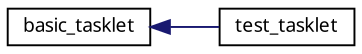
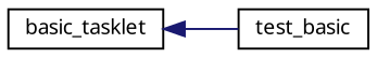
  digraph {
    rankdir=LR
    fontname="Noto Sans"
    node [color=black fillcolor=white fontname="Noto Sans" fontsize=10 shape=record style=filled]
    n1 [height=0.2 label=basic_tasklet width=0.4]
-   n2 [height=0.2 label=test_tasklet width=0.4]
+   n2 [height=0.2 label=test_basic width=0.4]
    n1 -> n2 [color=midnightblue dir=back fontname="Noto Sans" fontsize=10 labelfontname=Helvetica labelfontsize=10 style=solid]
  }
